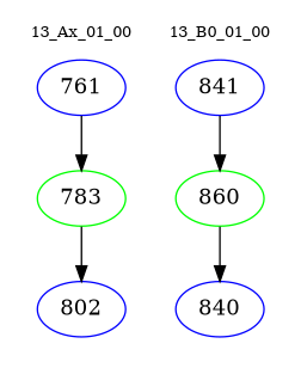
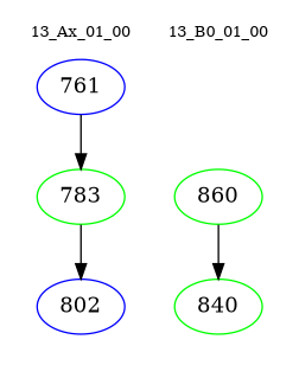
  digraph {
    node [color=blue]
    edge [color=black]
    n1 [label=761]
    n2 [color=green label=783]
    n3 [label=802]
-   n4 [label=841]
    n5 [color=green label=860]
-   n6 [label=840]
+   n6 [color=green label=840]
    subgraph cluster_1 {
      color=white
      fontsize=10
      label="13_Ax_01_00"
      n1
      n2
      n3
    }
    subgraph cluster_2 {
      color=white
      fontsize=10
      label="13_B0_01_00"
-     n4
      n5
      n6
    }
    n1 -> n2
    n2 -> n3
-   n4 -> n5
    n5 -> n6
  }
